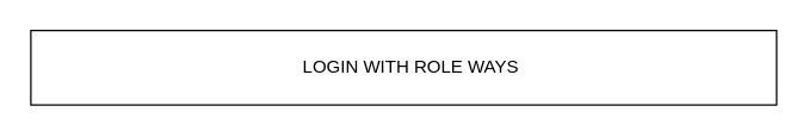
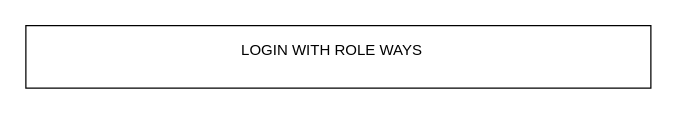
  <mxCell id="0" />
  <mxCell id="1" parent="0" />
  <mxCell id="2" value="" style="rounded=0;whiteSpace=wrap;html=1;" vertex="1" parent="1"><mxGeometry x="20" y="20" width="500" height="50" as="geometry" /></mxCell>
- <mxCell id="3" value="LOGIN WITH ROLE WAYS" style="text;html=1;align=center;verticalAlign=middle;whiteSpace=wrap;rounded=0;" vertex="1" parent="1"><mxGeometry x="40" y="30" width="470" height="30" as="geometry" /></mxCell>
+ <mxCell id="3" value="LOGIN WITH ROLE WAYS" style="text;html=1;align=center;verticalAlign=middle;whiteSpace=wrap;rounded=0;" vertex="1" parent="1"><mxGeometry x="30" y="25" width="470" height="30" as="geometry" /></mxCell>
